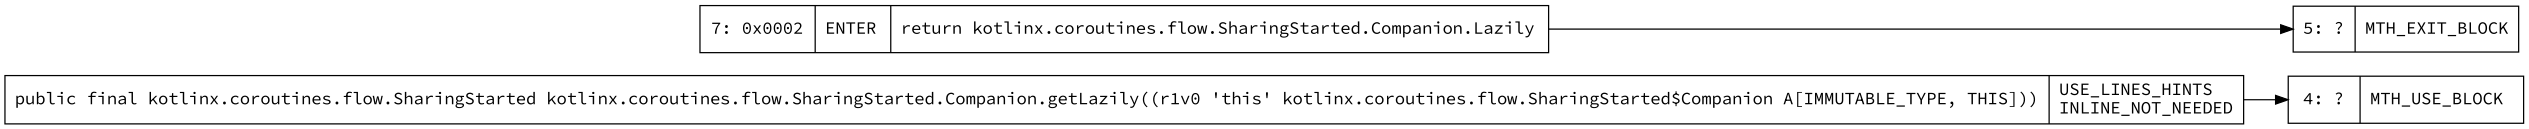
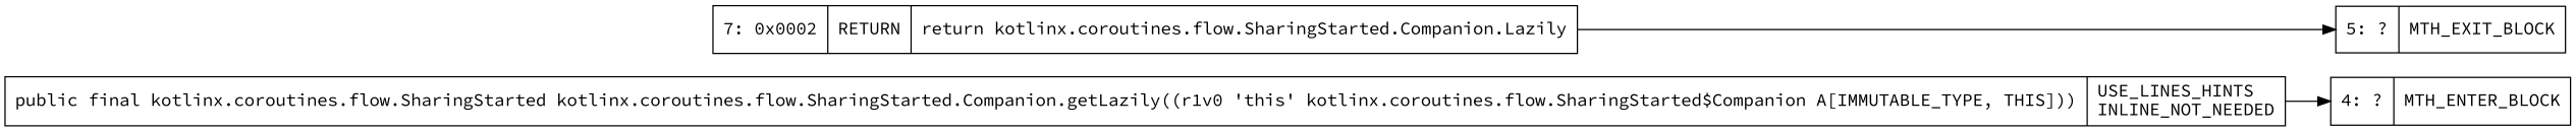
  digraph {
    fontname="Source Code Pro"
    rankdir=LR
    node [fontname="Source Code Pro" shape=record]
    edge [fontname="Source Code Pro"]
-   n1 [label="{4\:\ ?|MTH_USE_BLOCK\l}"]
-   n2 [label="{7\:\ 0x0002|ENTER\l|return kotlinx.coroutines.flow.SharingStarted.Companion.Lazily\l}"]
+   n1 [label="{4\:\ ?|MTH_ENTER_BLOCK\l}"]
+   n2 [label="{7\:\ 0x0002|RETURN\l|return kotlinx.coroutines.flow.SharingStarted.Companion.Lazily\l}"]
    n3 [label="{5\:\ ?|MTH_EXIT_BLOCK\l}"]
    n4 [label="{public final kotlinx.coroutines.flow.SharingStarted kotlinx.coroutines.flow.SharingStarted.Companion.getLazily((r1v0 'this' kotlinx.coroutines.flow.SharingStarted$Companion A[IMMUTABLE_TYPE, THIS]))  | USE_LINES_HINTS\lINLINE_NOT_NEEDED\l}"]
    n2 -> n3
    n4 -> n1
  }
